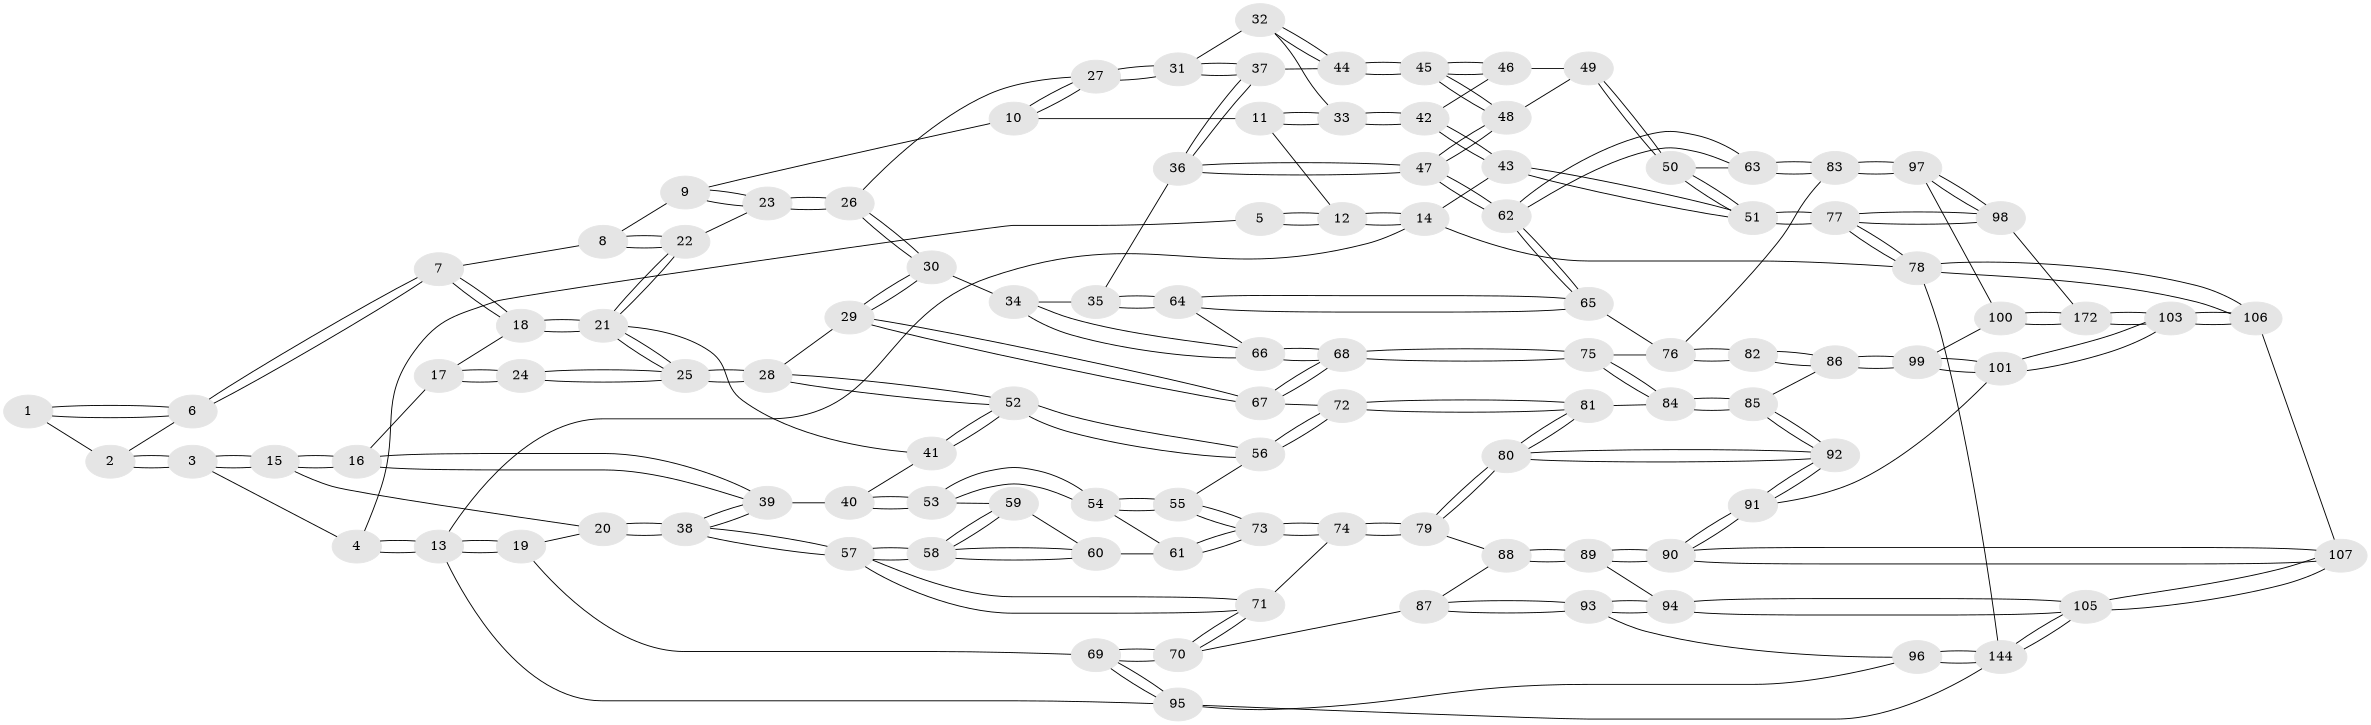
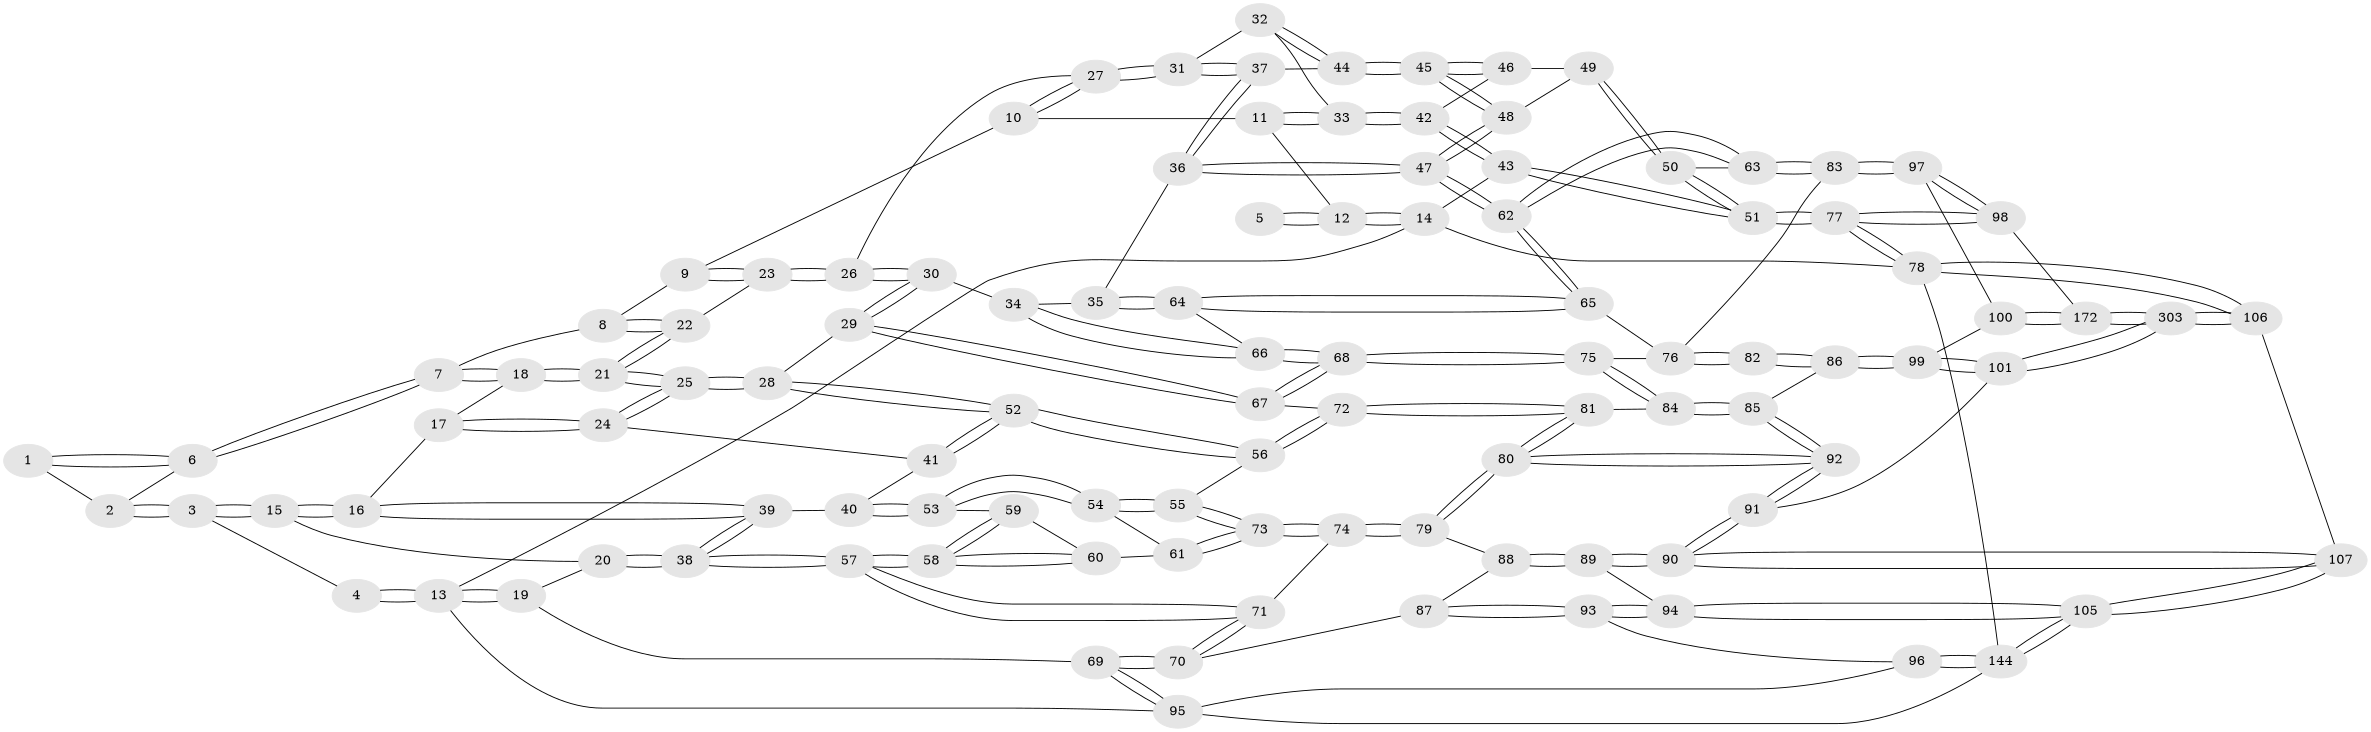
  graph {
    rankdir=LR
    node [color=gray90 style=filled]
    1
    2
    6
    3
    7
    4
    15
    5
    13
    16
    20
    12
    14
    19
    95
    8
    18
    9
    22
    21
    10
    23
    11
    27
    26
    33
    31
    42
    43
    78
    69
    n32 [label=144]
    96
    51
    106
    17
    39
    38
    24
    40
    25
    41
    70
    57
    28
    30
    52
    29
    34
    32
    37
    67
    56
    72
    68
    35
    66
    44
    45
    46
    36
    64
    47
    65
    48
    62
    58
    71
    53
    54
    59
    49
    77
    50
    63
    83
    98
    55
    61
    60
    73
    74
    81
    76
    97
    82
    75
    84
    87
    88
    93
    79
    80
    85
    86
    n96 [label=172]
    105
    107
    92
    89
    99
    100
    101
    94
    90
    91
-   103
+   103 [label=303]
    1 -- 2
    1 -- 6
    1 -- 6
    2 -- 6
    2 -- 3
    2 -- 3
    6 -- 7
    6 -- 7
    3 -- 4
    3 -- 15
    3 -- 15
    7 -- 8
    7 -- 18
    7 -- 18
-   4 -- 5
    4 -- 13
    4 -- 13
    15 -- 16
    15 -- 16
    15 -- 20
    5 -- 12
    5 -- 12
    13 -- 14
    13 -- 19
    13 -- 19
    13 -- 95
    16 -- 17
    16 -- 39
    16 -- 39
    20 -- 38
    20 -- 38
    12 -- 14
    12 -- 14
    14 -- 43
    14 -- 78
    19 -- 20
    19 -- 69
    95 -- n32
    95 -- 96
    8 -- 9
    8 -- 22
    8 -- 22
    18 -- 21
    18 -- 21
    9 -- 10
    9 -- 23
    9 -- 23
    22 -- 23
    21 -- 22
    21 -- 22
    21 -- 25
    21 -- 25
    10 -- 11
    10 -- 27
    10 -- 27
    23 -- 26
    23 -- 26
    11 -- 12
    11 -- 33
    11 -- 33
    27 -- 31
    27 -- 31
    26 -- 27
    26 -- 30
    26 -- 30
    33 -- 42
    33 -- 42
    31 -- 32
    31 -- 37
    31 -- 37
    42 -- 43
    42 -- 43
    42 -- 46
    43 -- 51
    43 -- 51
    78 -- n32
    78 -- 106
    78 -- 106
    69 -- 95
    69 -- 95
    69 -- 70
    69 -- 70
    n32 -- 105
    n32 -- 105
    96 -- n32
    96 -- n32
    51 -- 77
    51 -- 77
    106 -- 107
    17 -- 18
    17 -- 24
    17 -- 24
    39 -- 40
    38 -- 39
    38 -- 39
    38 -- 57
    38 -- 57
    24 -- 25
    24 -- 25
-   21 -- 41
+   24 -- 41
    40 -- 41
    40 -- 53
    40 -- 53
    25 -- 28
    25 -- 28
    41 -- 52
    41 -- 52
    70 -- 71
    70 -- 71
    70 -- 87
    57 -- 58
    57 -- 58
    57 -- 71
    57 -- 71
    28 -- 52
    28 -- 52
    28 -- 29
    30 -- 34
    52 -- 56
    52 -- 56
    29 -- 30
    29 -- 30
    29 -- 67
    29 -- 67
    34 -- 35
    34 -- 66
    34 -- 66
    32 -- 33
    32 -- 44
    32 -- 44
    37 -- 44
    67 -- 72
    67 -- 68
    67 -- 68
    56 -- 72
    56 -- 72
    72 -- 81
    72 -- 81
    68 -- 75
    68 -- 75
    35 -- 36
    35 -- 64
    35 -- 64
    66 -- 68
    66 -- 68
    44 -- 45
    44 -- 45
    45 -- 46
    45 -- 46
    45 -- 48
    45 -- 48
    46 -- 49
    36 -- 37
    36 -- 37
    36 -- 47
    36 -- 47
    64 -- 66
    64 -- 65
    64 -- 65
    47 -- 48
    47 -- 48
    47 -- 62
    47 -- 62
    65 -- 76
    48 -- 49
    62 -- 65
    62 -- 65
    62 -- 63
    62 -- 63
    58 -- 59
    58 -- 59
    58 -- 60
    58 -- 60
    71 -- 74
    53 -- 54
    53 -- 54
    53 -- 59
    54 -- 55
    54 -- 55
    54 -- 61
    59 -- 60
    49 -- 50
    49 -- 50
    77 -- 78
    77 -- 78
    77 -- 98
    77 -- 98
    50 -- 51
    50 -- 51
    50 -- 63
    63 -- 83
    63 -- 83
    83 -- 97
    83 -- 97
    98 -- n96
    55 -- 56
    55 -- 73
    55 -- 73
    61 -- 73
    61 -- 73
    60 -- 61
    73 -- 74
    73 -- 74
    74 -- 79
    74 -- 79
    81 -- 84
    76 -- 83
    76 -- 82
    76 -- 82
    97 -- 98
    97 -- 98
    97 -- 100
    82 -- 86
    82 -- 86
    75 -- 76
    75 -- 84
    75 -- 84
    84 -- 85
    84 -- 85
    87 -- 88
    87 -- 93
    87 -- 93
    88 -- 89
    88 -- 89
    93 -- 96
    93 -- 94
    93 -- 94
    79 -- 88
    79 -- 80
    79 -- 80
    80 -- 81
    80 -- 81
    80 -- 92
    80 -- 92
    85 -- 86
    85 -- 92
    85 -- 92
    86 -- 99
    86 -- 99
    n96 -- 103
    n96 -- 103
    105 -- 107
    105 -- 107
    89 -- 94
    89 -- 90
    89 -- 90
    99 -- 100
    99 -- 101
    99 -- 101
    100 -- n96
    100 -- n96
    101 -- 103
    101 -- 103
    94 -- 105
    94 -- 105
    90 -- 107
    90 -- 107
    90 -- 91
    90 -- 91
    91 -- 92
    91 -- 92
    91 -- 101
    103 -- 106
    103 -- 106
  }
